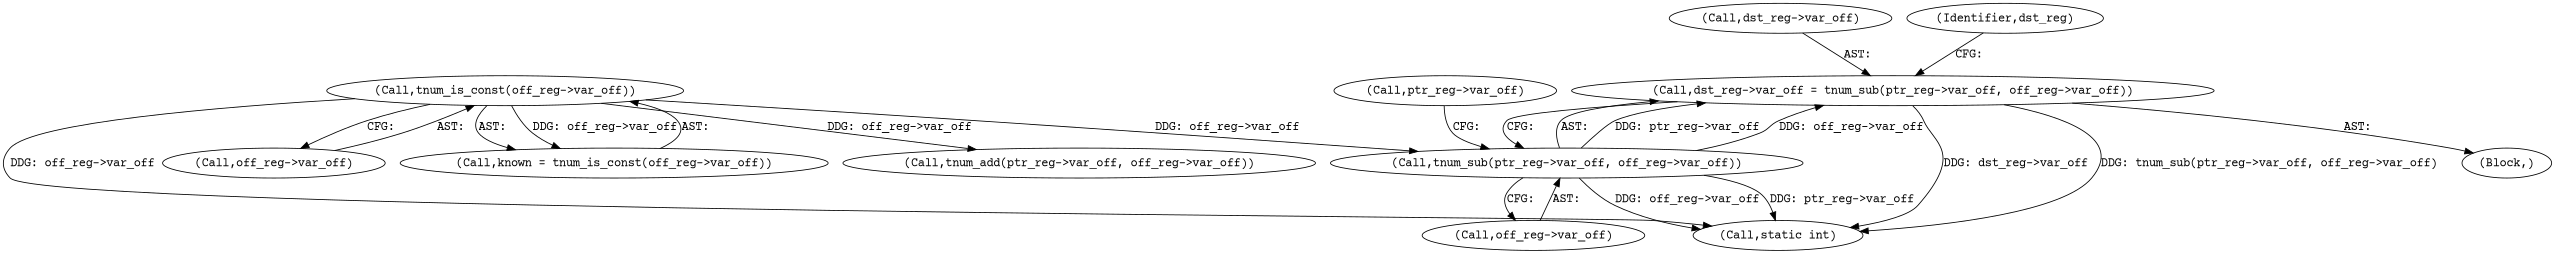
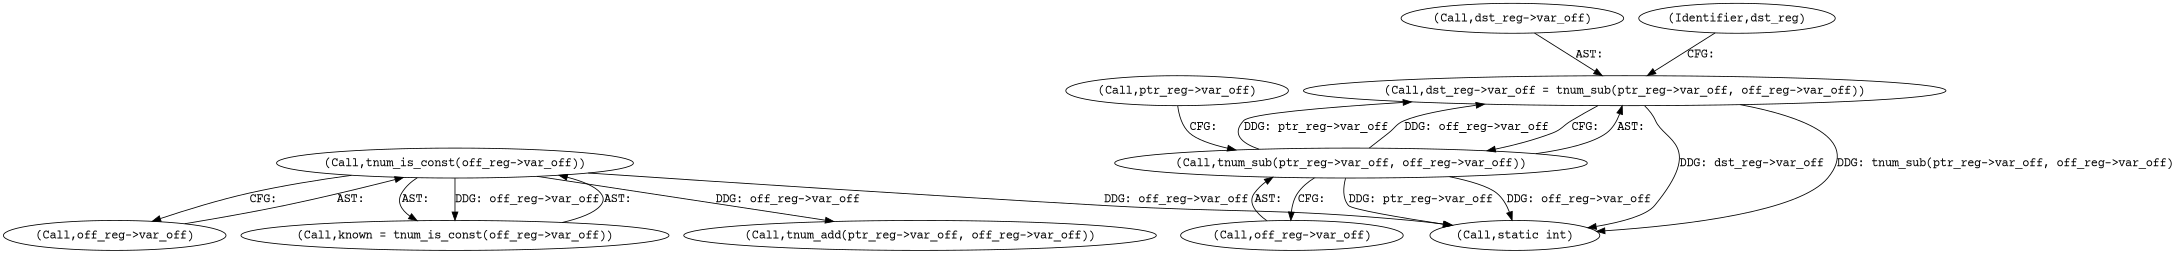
  digraph {
    fontname="Courier Prime"
    node [fontname="Courier Prime"]
    edge [fontname="Courier Prime"]
    n1 [label="(Call,dst_reg->var_off = tnum_sub(ptr_reg->var_off, off_reg->var_off))"]
    n2 [label="(Call,tnum_sub(ptr_reg->var_off, off_reg->var_off))"]
    n3 [label="(Call,static int)"]
-   n4 [label="(Block,)"]
    n5 [label="(Call,off_reg->var_off)"]
    n6 [label="(Call,tnum_is_const(off_reg->var_off))"]
    n7 [label="(Call,off_reg->var_off)"]
    n8 [label="(Call,known = tnum_is_const(off_reg->var_off))"]
    n9 [label="(Call,tnum_add(ptr_reg->var_off, off_reg->var_off))"]
    n10 [label="(Call,dst_reg->var_off)"]
    n11 [label="(Call,ptr_reg->var_off)"]
    n12 [label="(Identifier,dst_reg)"]
    n1 -> n2 [label="CFG: "]
    n1 -> n3 [label="DDG: dst_reg->var_off"]
    n1 -> n3 [label="DDG: tnum_sub(ptr_reg->var_off, off_reg->var_off)"]
-   n1 -> n4 [label="AST: "]
    n2 -> n1 [label="AST: "]
    n2 -> n1 [label="DDG: ptr_reg->var_off"]
    n2 -> n1 [label="DDG: off_reg->var_off"]
    n2 -> n3 [label="DDG: off_reg->var_off"]
    n2 -> n3 [label="DDG: ptr_reg->var_off"]
    n2 -> n5 [label="CFG: "]
    n5 -> n2 [label="AST: "]
-   n6 -> n2 [label="DDG: off_reg->var_off"]
    n6 -> n3 [label="DDG: off_reg->var_off"]
    n6 -> n7 [label="CFG: "]
    n6 -> n8 [label="AST: "]
    n6 -> n8 [label="DDG: off_reg->var_off"]
    n6 -> n9 [label="DDG: off_reg->var_off"]
    n7 -> n6 [label="AST: "]
    n8 -> n6 [label="AST: "]
    n10 -> n1 [label="AST: "]
    n11 -> n2 [label="CFG: "]
    n12 -> n1 [label="CFG: "]
  }
